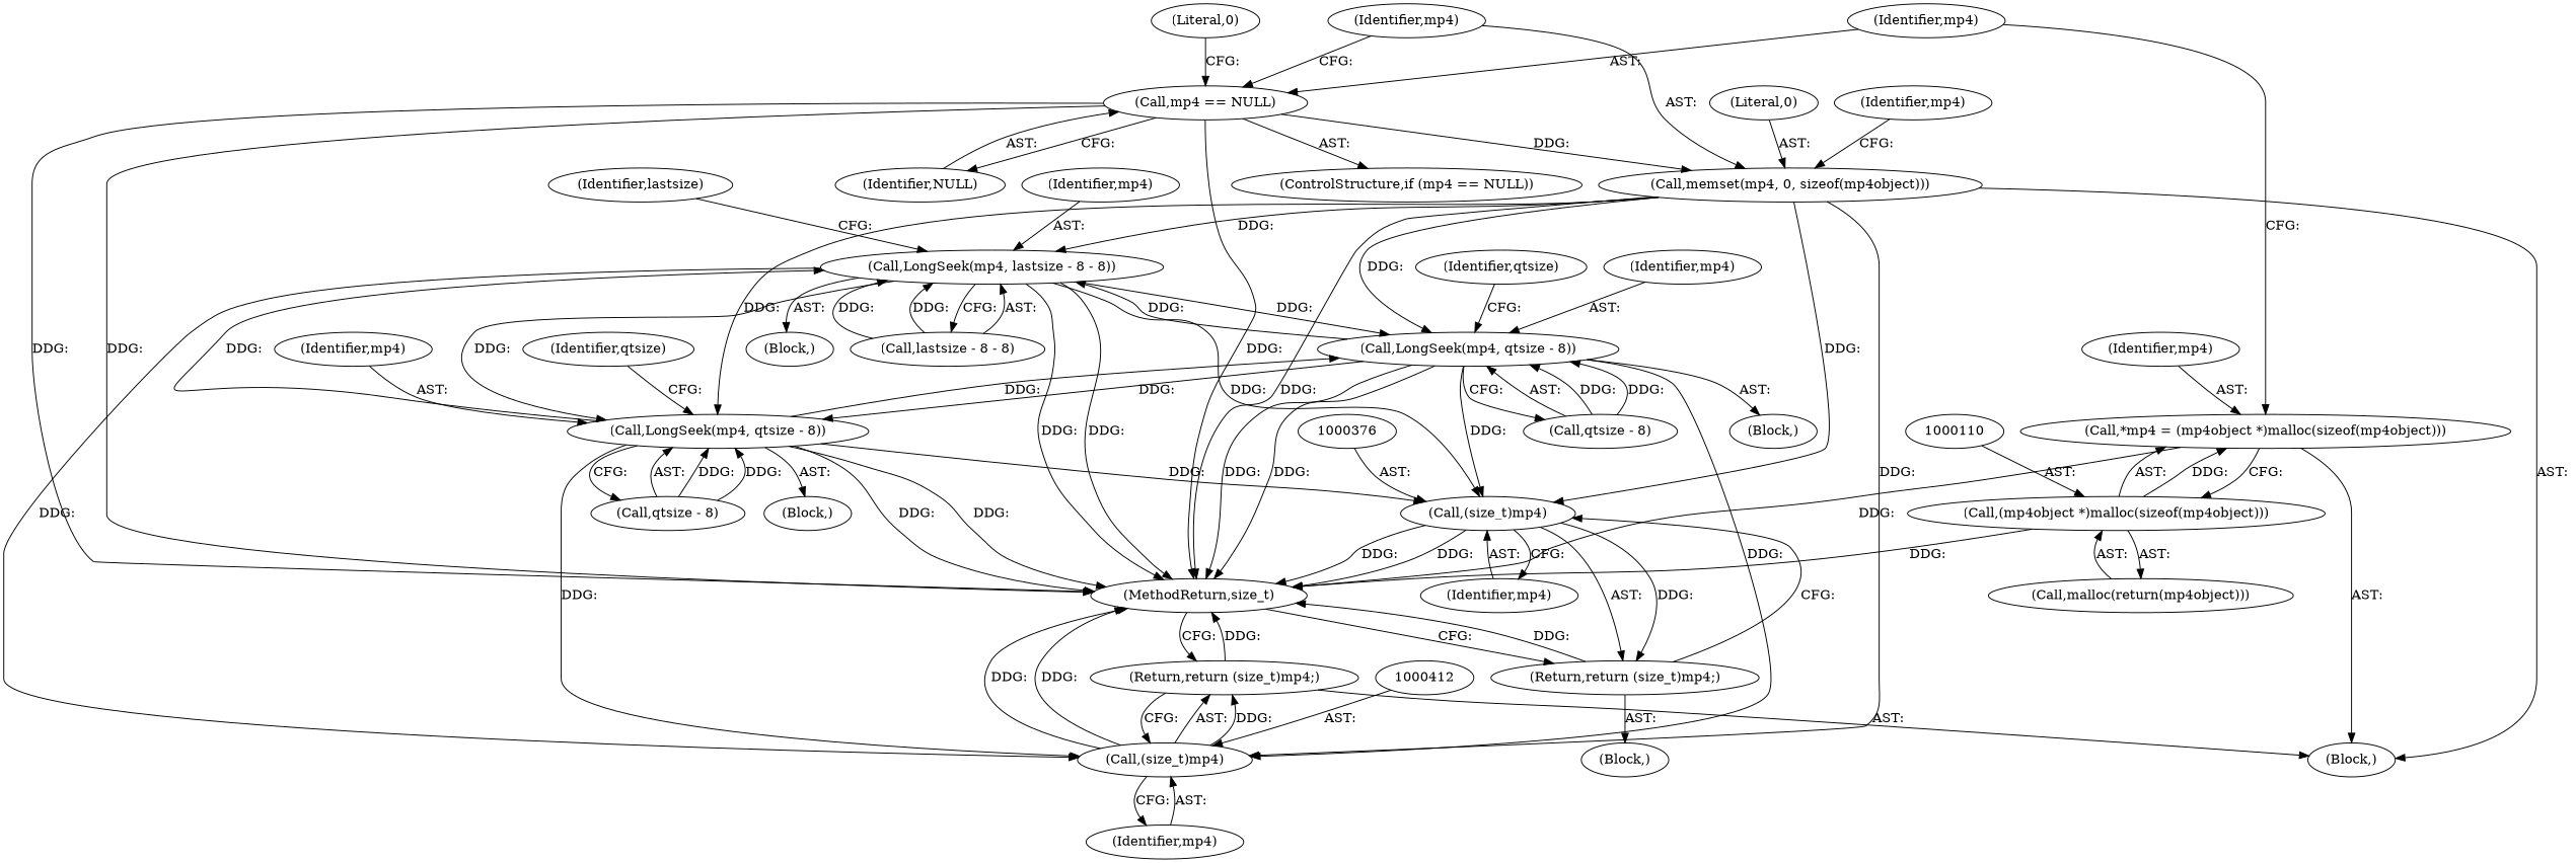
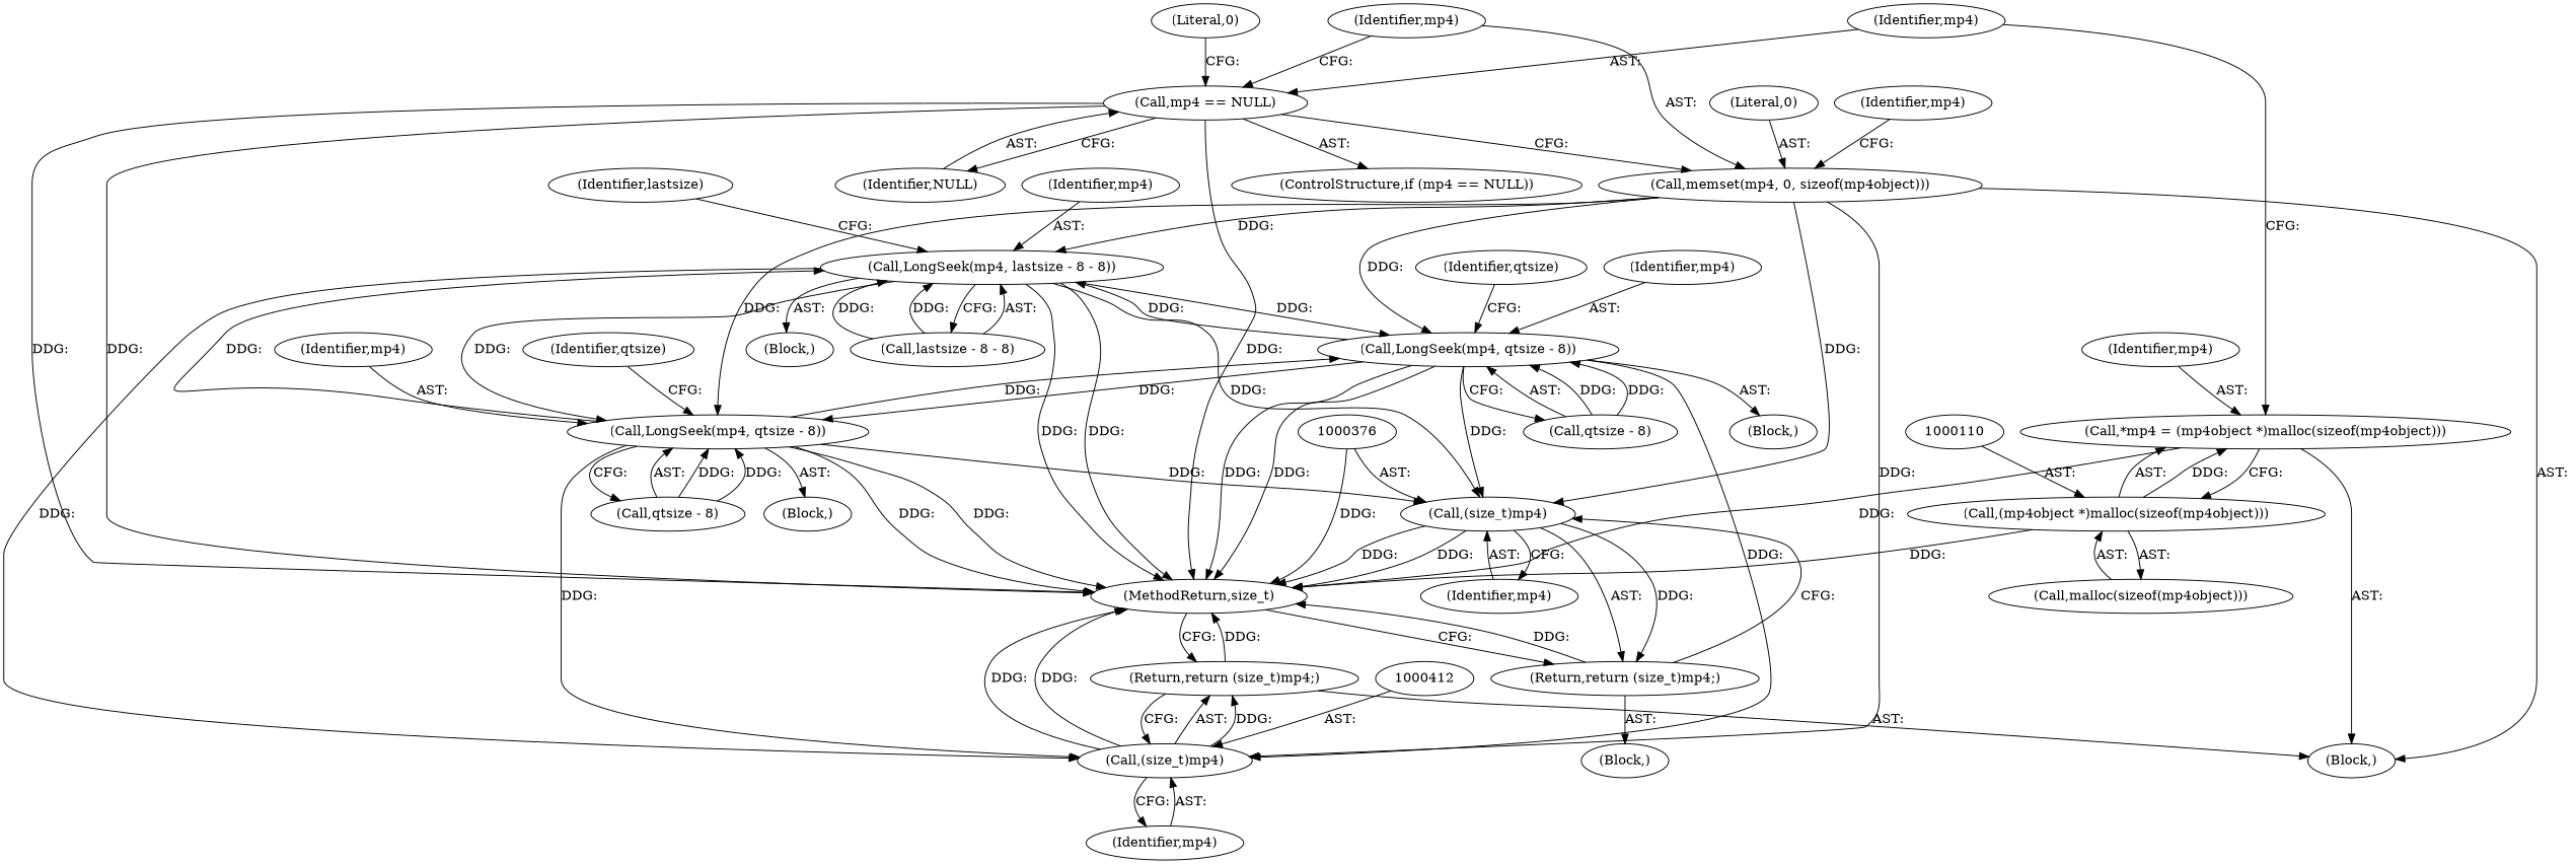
  digraph {
    n1 [label="(Call,memset(mp4, 0, sizeof(mp4object)))"]
    n2 [label="(Call,LongSeek(mp4, lastsize - 8 - 8))"]
    n3 [label="(Call,LongSeek(mp4, qtsize - 8))"]
    n4 [label="(Call,(size_t)mp4)"]
    n5 [label="(Call,LongSeek(mp4, qtsize - 8))"]
    n6 [label="(Call,(size_t)mp4)"]
    n7 [label="(MethodReturn,size_t)"]
    n8 [label="(Block,)"]
    n9 [label="(Call,lastsize - 8 - 8)"]
    n10 [label="(Block,)"]
    n11 [label="(Call,qtsize - 8)"]
    n12 [label="(Block,)"]
    n13 [label="(Return,return (size_t)mp4;)"]
    n14 [label="(Identifier,mp4)"]
    n15 [label="(Block,)"]
    n16 [label="(Call,qtsize - 8)"]
    n17 [label="(Return,return (size_t)mp4;)"]
    n18 [label="(Identifier,mp4)"]
    n19 [label="(Call,mp4 == NULL)"]
    n20 [label="(ControlStructure,if (mp4 == NULL))"]
    n21 [label="(Identifier,NULL)"]
    n22 [label="(Call,*mp4 = (mp4object *)malloc(sizeof(mp4object)))"]
    n23 [label="(Call,(mp4object *)malloc(sizeof(mp4object)))"]
-   n24 [label="(Call,malloc(return(mp4object)))"]
+   n24 [label="(Call,malloc(sizeof(mp4object)))"]
    n25 [label="(Block,)"]
    n26 [label="(Identifier,mp4)"]
    n27 [label="(Identifier,mp4)"]
    n28 [label="(Identifier,lastsize)"]
    n29 [label="(Identifier,qtsize)"]
    n30 [label="(Literal,0)"]
    n31 [label="(Literal,0)"]
    n32 [label="(Identifier,mp4)"]
    n33 [label="(Identifier,qtsize)"]
    n34 [label="(Identifier,mp4)"]
    n35 [label="(Identifier,mp4)"]
    n36 [label="(Identifier,mp4)"]
    n37 [label="(Identifier,mp4)"]
    1000110
    1000376
    1000412
    n1 -> n2 [label="DDG: "]
    n1 -> n3 [label="DDG: "]
    n1 -> n4 [label="DDG: "]
    n1 -> n5 [label="DDG: "]
    n1 -> n6 [label="DDG: "]
-   n1 -> n7 [label="DDG: "]
+   1000376 -> n7 [label="DDG: "]
    n1 -> n8 [label="AST: "]
    n2 -> n3 [label="DDG: "]
    n2 -> n4 [label="DDG: "]
    n2 -> n5 [label="DDG: "]
    n2 -> n6 [label="DDG: "]
    n2 -> n7 [label="DDG: "]
    n2 -> n7 [label="DDG: "]
    n2 -> n9 [label="CFG: "]
    n2 -> n10 [label="AST: "]
    n3 -> n2 [label="DDG: "]
    n3 -> n4 [label="DDG: "]
    n3 -> n5 [label="DDG: "]
    n3 -> n6 [label="DDG: "]
    n3 -> n7 [label="DDG: "]
    n3 -> n7 [label="DDG: "]
    n3 -> n11 [label="CFG: "]
    n3 -> n12 [label="AST: "]
    n4 -> n7 [label="DDG: "]
    n4 -> n7 [label="DDG: "]
    n4 -> n13 [label="AST: "]
    n4 -> n13 [label="DDG: "]
    n4 -> n14 [label="CFG: "]
    n5 -> n2 [label="DDG: "]
    n5 -> n3 [label="DDG: "]
    n5 -> n4 [label="DDG: "]
    n5 -> n6 [label="DDG: "]
    n5 -> n7 [label="DDG: "]
    n5 -> n7 [label="DDG: "]
    n5 -> n15 [label="AST: "]
    n5 -> n16 [label="CFG: "]
    n6 -> n7 [label="DDG: "]
    n6 -> n7 [label="DDG: "]
    n6 -> n17 [label="AST: "]
    n6 -> n17 [label="DDG: "]
    n6 -> n18 [label="CFG: "]
    n7 -> n13 [label="CFG: "]
    n7 -> n17 [label="CFG: "]
    n9 -> n2 [label="AST: "]
    n9 -> n2 [label="DDG: "]
    n9 -> n2 [label="DDG: "]
    n11 -> n3 [label="AST: "]
    n11 -> n3 [label="DDG: "]
    n11 -> n3 [label="DDG: "]
    n13 -> n4 [label="CFG: "]
    n13 -> n7 [label="DDG: "]
    n13 -> n25 [label="AST: "]
    n14 -> n4 [label="AST: "]
    n16 -> n5 [label="AST: "]
    n16 -> n5 [label="DDG: "]
    n16 -> n5 [label="DDG: "]
    n17 -> n6 [label="CFG: "]
    n17 -> n7 [label="DDG: "]
    n17 -> n8 [label="AST: "]
    n18 -> n6 [label="AST: "]
-   n19 -> n1 [label="DDG: "]
+   n19 -> n1 [label="CFG: "]
    n19 -> n7 [label="DDG: "]
    n19 -> n7 [label="DDG: "]
    n19 -> n7 [label="DDG: "]
    n19 -> n20 [label="AST: "]
    n19 -> n21 [label="CFG: "]
    n21 -> n19 [label="AST: "]
    n22 -> n7 [label="DDG: "]
    n22 -> n8 [label="AST: "]
    n22 -> n23 [label="CFG: "]
    n23 -> n7 [label="DDG: "]
    n23 -> n22 [label="AST: "]
    n23 -> n22 [label="DDG: "]
    n23 -> n24 [label="AST: "]
    n24 -> n23 [label="AST: "]
    n26 -> n3 [label="AST: "]
    n27 -> n1 [label="AST: "]
    n27 -> n19 [label="CFG: "]
    n28 -> n2 [label="CFG: "]
    n29 -> n5 [label="CFG: "]
    n30 -> n1 [label="AST: "]
    n31 -> n19 [label="CFG: "]
    n32 -> n5 [label="AST: "]
    n33 -> n3 [label="CFG: "]
    n34 -> n1 [label="CFG: "]
    n35 -> n19 [label="AST: "]
    n35 -> n22 [label="CFG: "]
    n36 -> n22 [label="AST: "]
    n37 -> n2 [label="AST: "]
    1000110 -> n23 [label="AST: "]
    1000376 -> n4 [label="AST: "]
    1000412 -> n6 [label="AST: "]
  }
